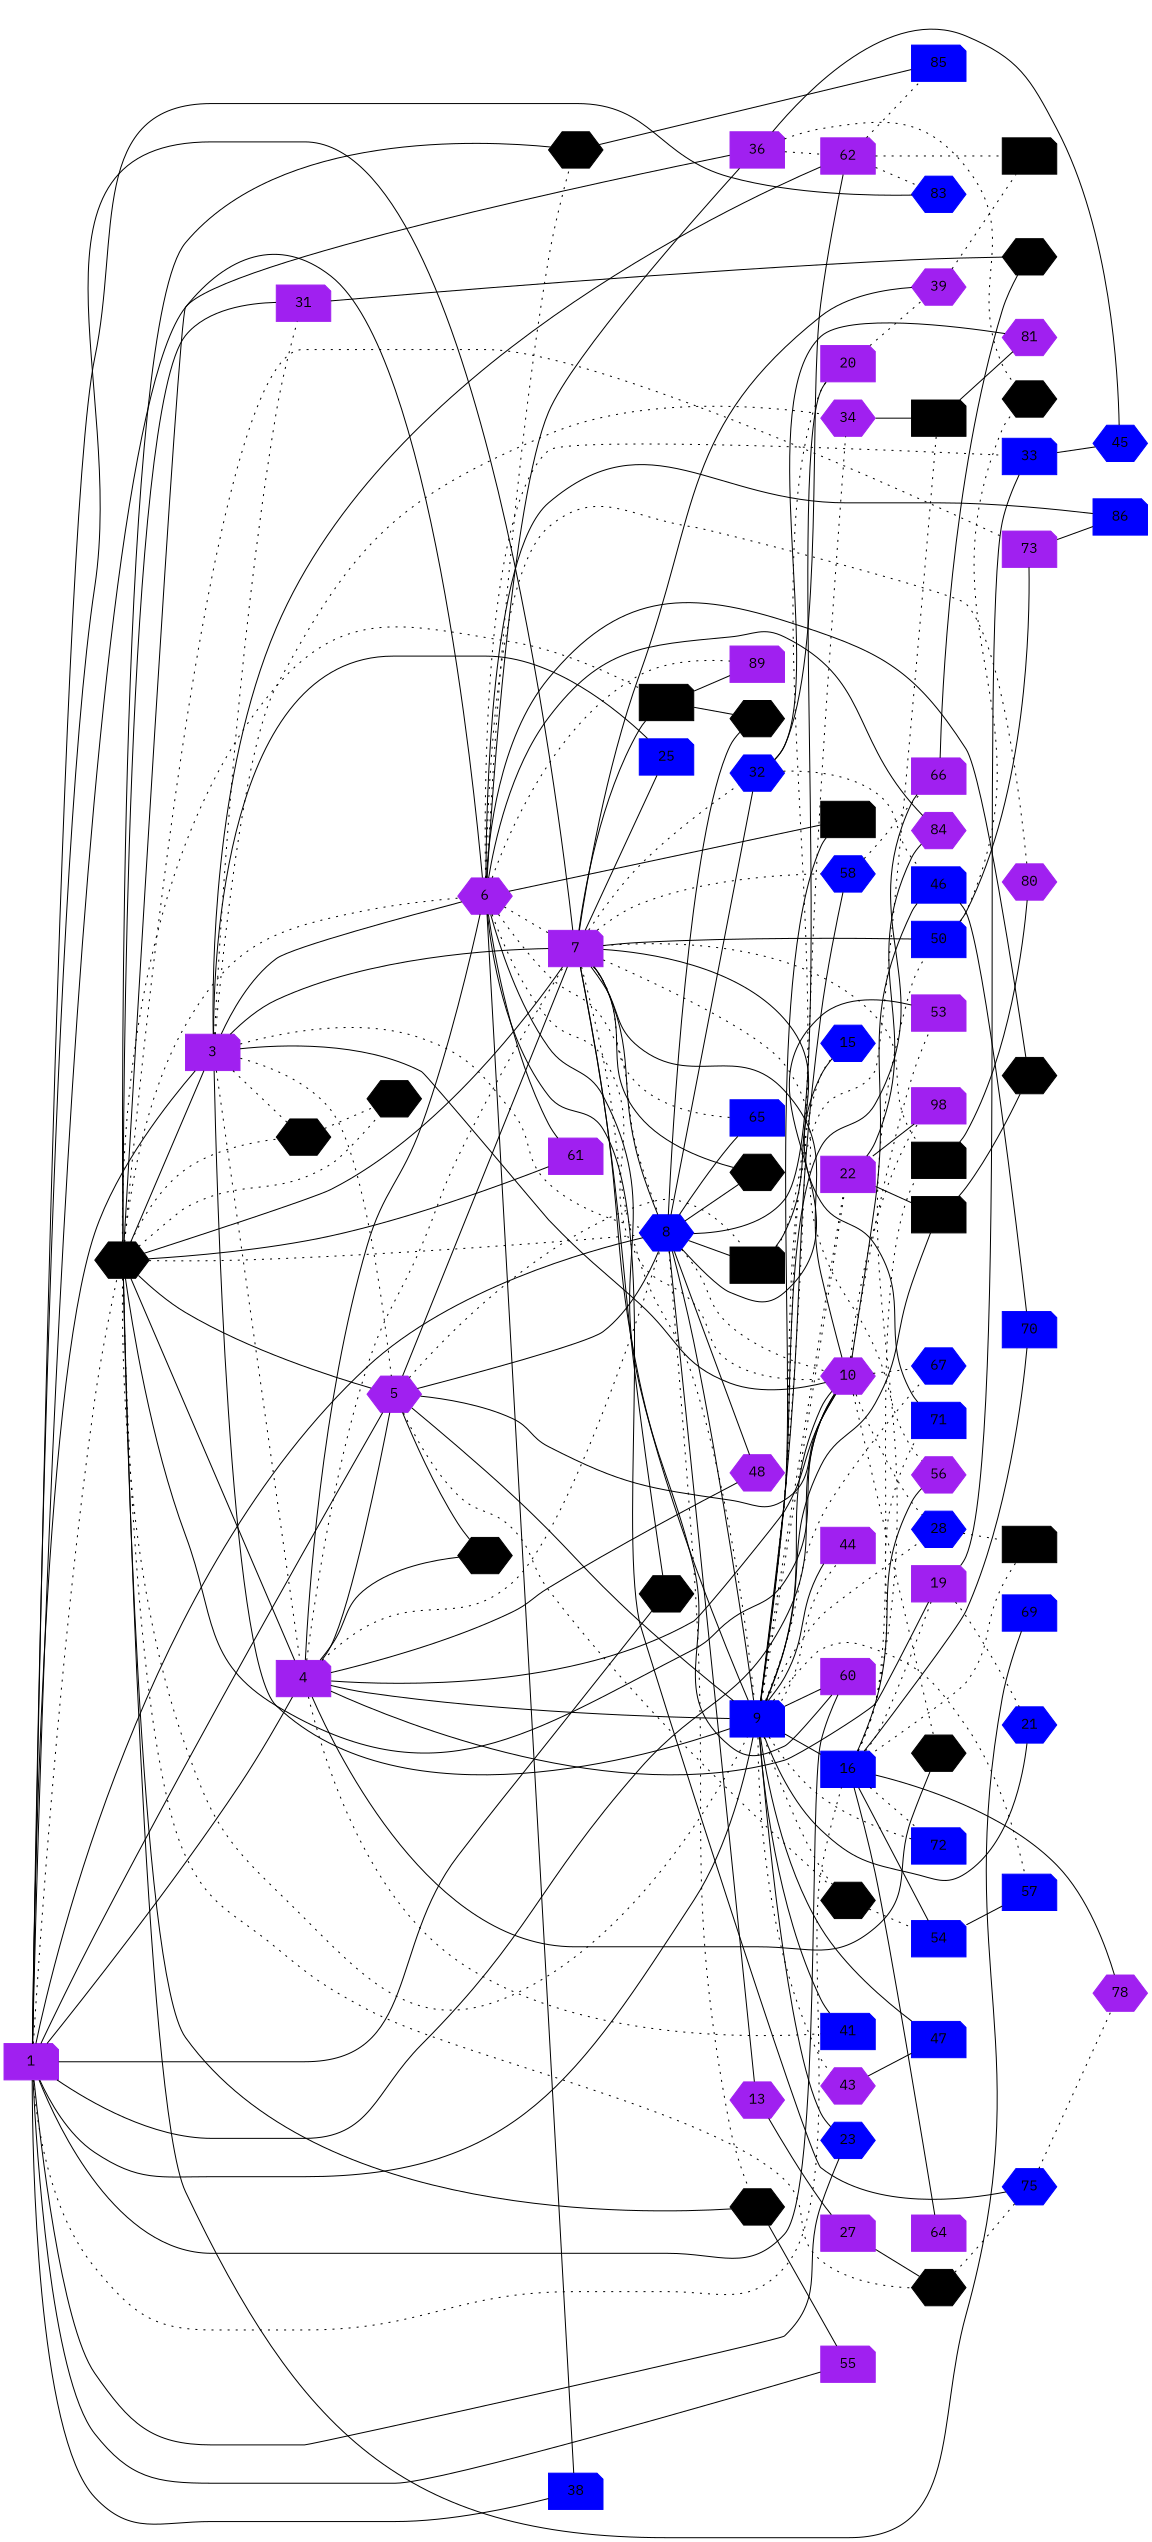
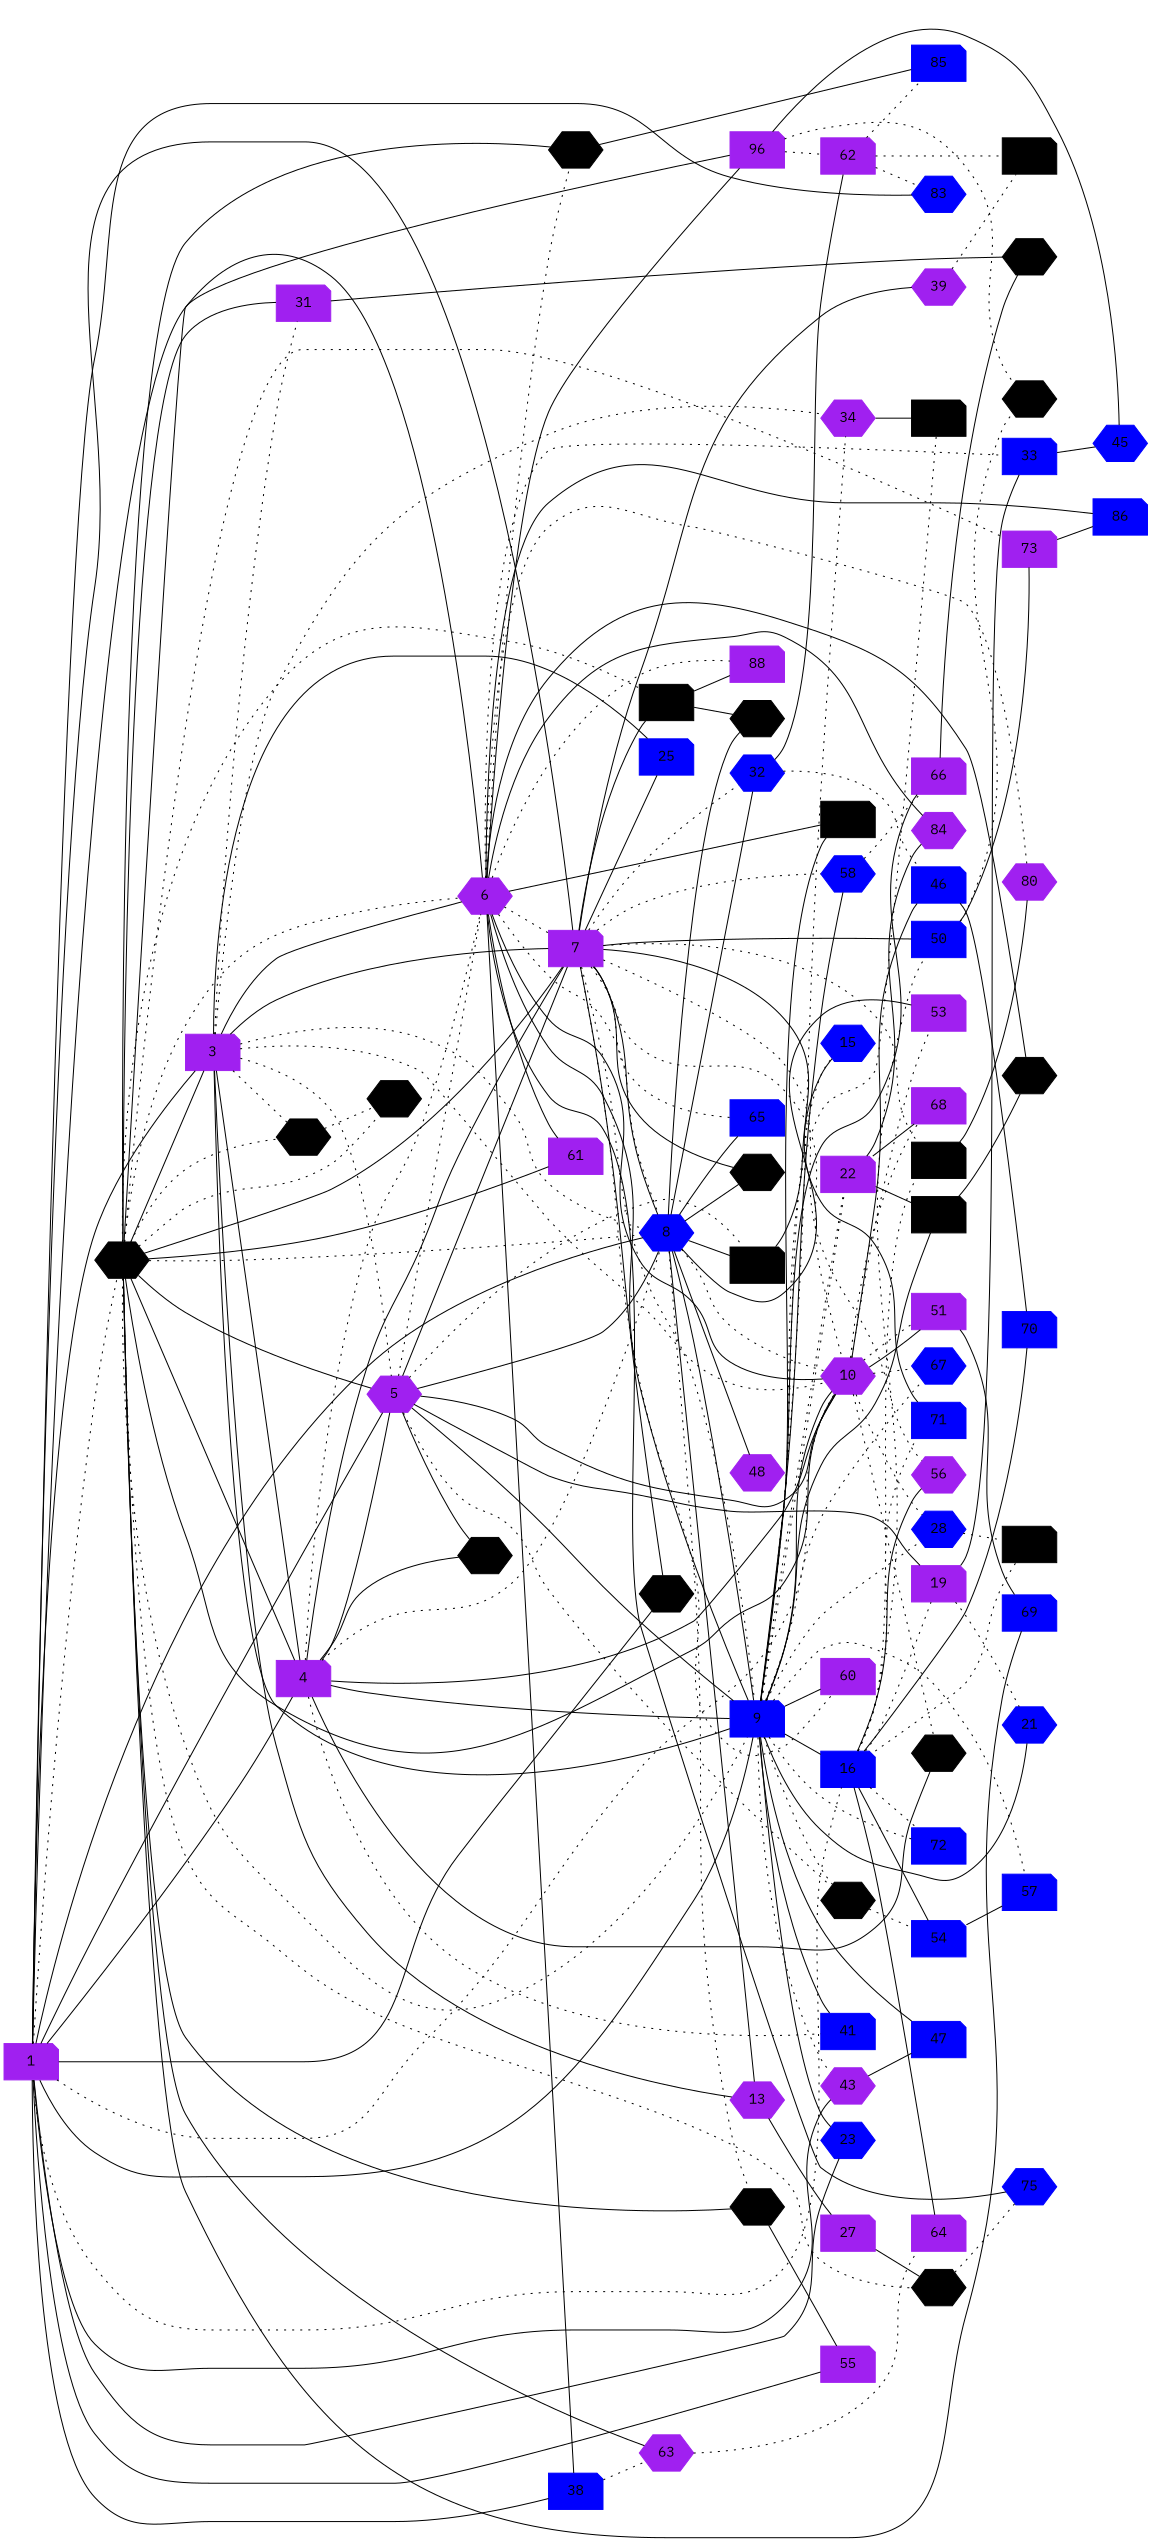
  graph {
    fontname="IBM Plex Mono"
    rankdir=LR
    node [color=purple fontname="IBM Plex Mono" shape=note style=filled]
    edge [fontname="IBM Plex Mono" style=solid]
    2 [color=black shape=hexagon]
    1
    3
    4
    5 [shape=hexagon]
    6 [shape=hexagon]
    7
    8 [color=blue shape=hexagon]
    9 [color=blue]
    10 [shape=hexagon]
    16 [color=blue]
    23 [color=blue shape=hexagon]
    38 [color=blue]
    43 [shape=hexagon]
    55
    76 [color=black shape=hexagon]
    83 [color=blue shape=hexagon]
    17 [color=black shape=hexagon]
    18 [color=black shape=hexagon]
    31
-   36
+   36 [label=96]
    37 [color=black shape=hexagon]
    40 [color=black shape=hexagon]
    42 [color=black shape=hexagon]
    52 [color=black]
    61
+   63 [shape=hexagon]
    69 [color=blue]
    73
    13 [shape=hexagon]
    25 [color=blue]
    34 [shape=hexagon]
    12 [color=black shape=hexagon]
    35 [color=black shape=hexagon]
    41 [color=blue]
    48 [shape=hexagon]
    11 [color=black]
    19
    26 [color=black shape=hexagon]
    29 [color=black]
    33 [color=blue]
    75 [color=blue shape=hexagon]
    80 [shape=hexagon]
    82 [color=black shape=hexagon]
    84 [shape=hexagon]
    86 [color=blue]
-   88 [label=89]
+   88
    14 [color=black shape=hexagon]
    32 [color=blue shape=hexagon]
    39 [shape=hexagon]
    49 [color=black]
    50 [color=blue]
    56 [shape=hexagon]
    58 [color=blue shape=hexagon]
    60
    65 [color=blue]
    71 [color=blue]
-   20
    53
    74 [color=black shape=hexagon]
    15 [color=blue shape=hexagon]
    21 [color=blue shape=hexagon]
    22
    24 [color=black]
    28 [color=blue shape=hexagon]
-   44
    47 [color=blue]
    57 [color=blue]
    59 [color=black]
    66
    67 [color=blue shape=hexagon]
    72 [color=blue]
    46 [color=blue]
-   68 [label=98]
+   51
+   68
    30 [color=black]
    54 [color=blue]
    64
    70 [color=blue]
-   78 [shape=hexagon]
    85 [color=blue]
    77 [color=black shape=hexagon]
    62
    45 [color=blue shape=hexagon]
    87 [color=black shape=hexagon]
    27
-   81 [shape=hexagon]
    79 [color=black]
    2 -- 3
    2 -- 4
    2 -- 5
    2 -- 6 [style=dotted]
    2 -- 7
    2 -- 8 [style=dotted]
    2 -- 9 [style=dotted]
    2 -- 10
    2 -- 17
    2 -- 18 [style=dotted]
    2 -- 31
    2 -- 36
    2 -- 37 [style=dotted]
    2 -- 40
    2 -- 42 [style=dotted]
    2 -- 52 [style=dotted]
    2 -- 61
+   2 -- 63
    2 -- 69
    2 -- 73 [style=dotted]
    1 -- 2 [style=dotted]
    1 -- 3
    1 -- 4
    1 -- 5
    1 -- 6
    1 -- 7
    1 -- 8
    1 -- 9
-   1 -- 10
+   1 -- 10 [style=dotted]
    1 -- 16 [style=dotted]
    1 -- 23
    1 -- 38
-   1 -- 60
+   1 -- 43
    1 -- 55
    1 -- 76
    1 -- 83
-   3 -- 4 [style=dotted]
+   3 -- 4
    3 -- 5 [style=dotted]
    3 -- 6
    3 -- 7
    3 -- 8 [style=dotted]
    3 -- 9
-   3 -- 10
+   3 -- 10 [style=dotted]
    3 -- 18 [style=dotted]
    3 -- 31 [style=dotted]
-   3 -- 62
+   3 -- 13
    3 -- 25
    3 -- 34 [style=dotted]
    4 -- 5
-   4 -- 6
-   4 -- 7 [style=dotted]
+   4 -- 6 [style=dotted]
+   4 -- 7
    4 -- 8 [style=dotted]
    4 -- 9
    4 -- 10
    4 -- 12
    4 -- 35
    4 -- 41 [style=dotted]
-   4 -- 48
+   5 -- 6 [style=dotted]
    5 -- 7
    5 -- 8
    5 -- 9
    5 -- 10
    5 -- 12
    5 -- 11 [style=dotted]
-   4 -- 19
+   5 -- 19
    5 -- 26 [style=dotted]
    6 -- 7 [style=dotted]
    6 -- 8 [style=dotted]
    6 -- 9
-   6 -- 10 [style=dotted]
+   6 -- 10
    6 -- 38
    6 -- 17 [style=dotted]
    6 -- 36
    6 -- 61
    6 -- 29
    6 -- 33 [style=dotted]
    6 -- 75
    6 -- 80 [style=dotted]
    6 -- 82
    6 -- 84
    6 -- 86
    6 -- 88 [style=dotted]
    7 -- 8
    7 -- 9 [style=dotted]
-   7 -- 10
+   7 -- 10 [style=dotted]
    7 -- 76
    7 -- 52
    7 -- 25
    7 -- 14
    7 -- 32 [style=dotted]
    7 -- 39
    7 -- 49 [style=dotted]
    7 -- 50
    7 -- 56 [style=dotted]
    7 -- 58 [style=dotted]
-   7 -- 60
+   7 -- 60 [style=dotted]
    7 -- 65 [style=dotted]
    7 -- 71
    8 -- 9
    8 -- 10 [style=dotted]
    8 -- 40 [style=dotted]
    8 -- 13
    8 -- 48
    8 -- 11
    8 -- 14
    8 -- 32
    8 -- 65
-   8 -- 20
    8 -- 53
    8 -- 74
    9 -- 10
    9 -- 16
    9 -- 23
    9 -- 43 [style=dotted]
    9 -- 34 [style=dotted]
    9 -- 41
    9 -- 26 [style=dotted]
    9 -- 29
    9 -- 58
    9 -- 60
    9 -- 15 [style=dotted]
    9 -- 21
    9 -- 22 [style=dotted]
    9 -- 22 [style=dotted]
    9 -- 24
    9 -- 28 [style=dotted]
-   9 -- 44 [style=dotted]
-   9 -- 44
    9 -- 47
    9 -- 57 [style=dotted]
    9 -- 59 [style=dotted]
    9 -- 66
    9 -- 67 [style=dotted]
    9 -- 72 [style=dotted]
    10 -- 35 [style=dotted]
    10 -- 53 [style=dotted]
    10 -- 28 [style=dotted]
    10 -- 67 [style=dotted]
    10 -- 46
+   10 -- 51
+   10 -- 51 [style=dotted]
    10 -- 68 [style=dotted]
    16 -- 19 [style=dotted]
    16 -- 49 [style=dotted]
    16 -- 50 [style=dotted]
    16 -- 56
    16 -- 71 [style=dotted]
    16 -- 72 [style=dotted]
    16 -- 30 [style=dotted]
    16 -- 54
    16 -- 64
    16 -- 70
-   16 -- 78
+   38 -- 63 [style=dotted]
    43 -- 47
    17 -- 85
    18 -- 42 [style=dotted]
    31 -- 77
    36 -- 62 [style=dotted]
    36 -- 45
    36 -- 87 [style=dotted]
    37 -- 75 [style=dotted]
    40 -- 55
    52 -- 88
    52 -- 74
+   63 -- 64 [style=dotted]
    73 -- 86
    13 -- 27
    34 -- 59
-   11 -- 20 [style=dotted]
    11 -- 15
    19 -- 33
    19 -- 21 [style=dotted]
    26 -- 54 [style=dotted]
    33 -- 45
-   75 -- 78 [style=dotted]
    32 -- 46 [style=dotted]
    32 -- 62
-   32 -- 81
    39 -- 79 [style=dotted]
    49 -- 80
    50 -- 73
    50 -- 87 [style=dotted]
    58 -- 66 [style=dotted]
-   20 -- 39 [style=dotted]
    22 -- 84
    22 -- 24
    22 -- 68
    24 -- 82
    28 -- 30 [style=dotted]
-   59 -- 81
    66 -- 77
    46 -- 70
+   51 -- 69
    54 -- 57
    62 -- 83 [style=dotted]
    62 -- 85 [style=dotted]
    62 -- 79 [style=dotted]
    27 -- 37
  }
